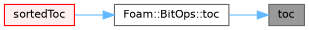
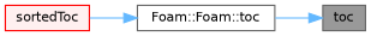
  digraph {
    rankdir=RL
    node [fontname=Helvetica fontsize=10 shape=box style=filled]
    edge [color=steelblue1 dir=back fontname=Helvetica fontsize=10 labelfontname=Helvetica labelfontsize=10 style=solid]
    n1 [color=gray40 fillcolor=grey60 fontcolor=black height=0.2 label=toc width=0.4]
-   n2 [color=grey40 fillcolor=white height=0.2 label="Foam::BitOps::toc" width=0.4]
+   n2 [color=grey40 fillcolor=white height=0.2 label="Foam::Foam::toc" width=0.4]
    n3 [color=red fillcolor="#FFF0F0" height=0.2 label=sortedToc width=0.4]
    n1 -> n2
    n2 -> n3
  }
